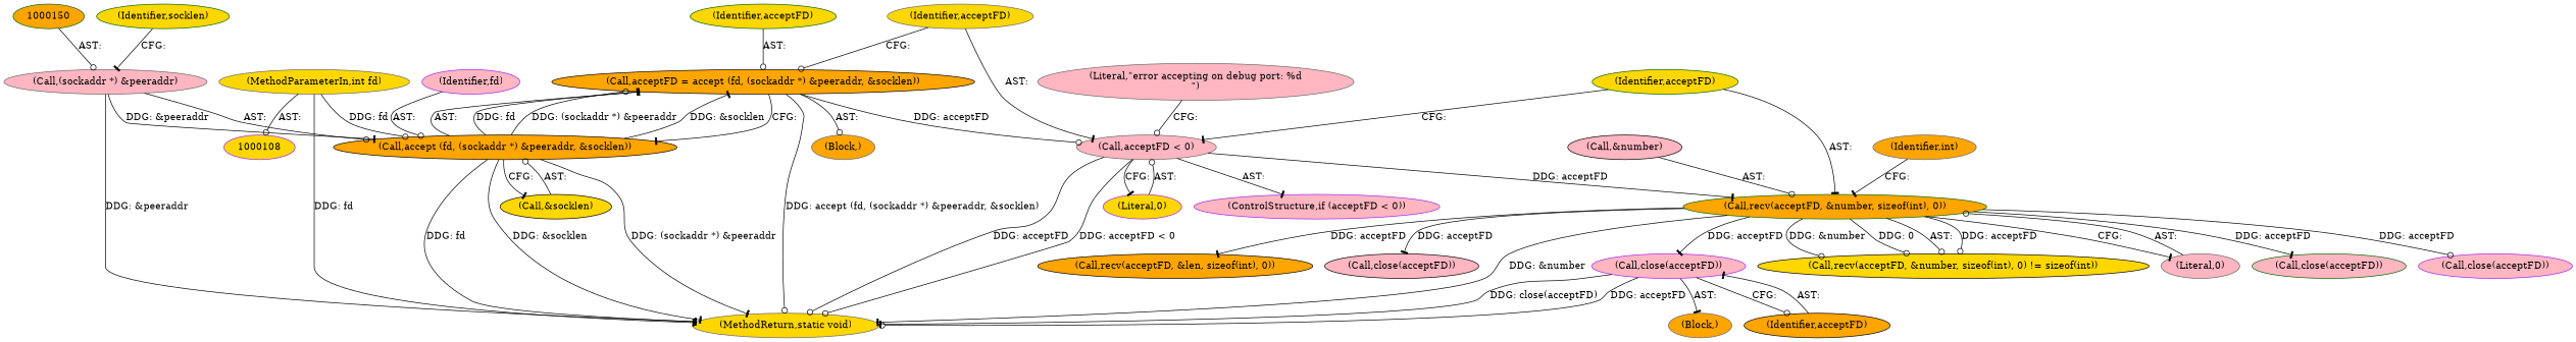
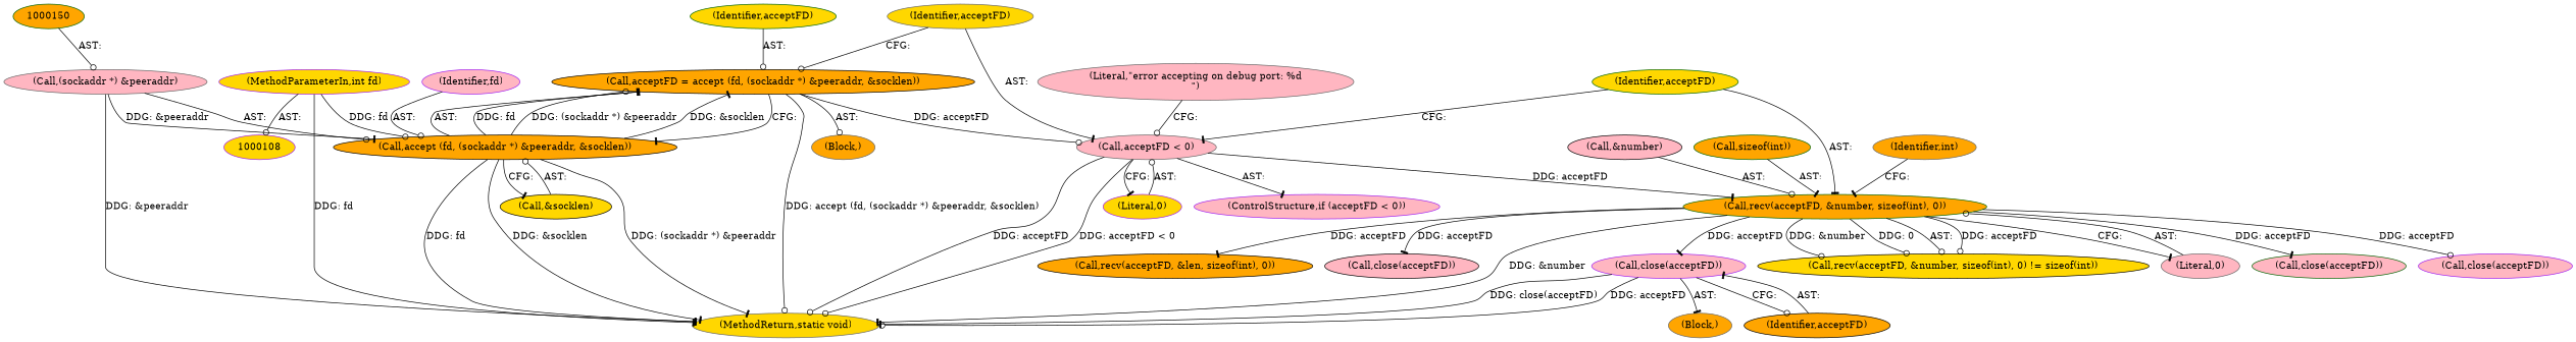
  digraph {
    fontname="DejaVu Serif"
    node [color=gray40 fillcolor=lightpink fontname="DejaVu Serif" style=filled]
    edge [arrowhead=tee fontname="DejaVu Serif"]
    n1 [color=purple label="(Call,close(acceptFD))"]
    n2 [fillcolor=gold label="(MethodReturn,static void)"]
    n3 [color=black fillcolor=orange label="(Identifier,acceptFD)"]
    n4 [fillcolor=orange label="(Block,)"]
    n5 [color=darkgreen fillcolor=orange label="(Call,recv(acceptFD, &number, sizeof(int), 0))"]
    n6 [label="(Literal,0)"]
    n7 [color=darkgreen label="(Call,close(acceptFD))"]
    n8 [color=purple label="(Call,close(acceptFD))"]
    n9 [color=black fillcolor=gold label="(Call,recv(acceptFD, &number, sizeof(int), 0) != sizeof(int))"]
    n10 [color=black fillcolor=orange label="(Call,recv(acceptFD, &len, sizeof(int), 0))"]
    n11 [color=black label="(Call,close(acceptFD))"]
    n12 [label="(Call,acceptFD < 0)"]
    n13 [color=purple fillcolor=gold label="(Literal,0)"]
    n14 [color=purple label="(ControlStructure,if (acceptFD < 0))"]
    n15 [color=black fillcolor=orange label="(Call,acceptFD = accept (fd, (sockaddr *) &peeraddr, &socklen))"]
    n16 [color=black fillcolor=orange label="(Call,accept (fd, (sockaddr *) &peeraddr, &socklen))"]
    n17 [fillcolor=orange label="(Block,)"]
    n18 [color=black fillcolor=gold label="(Call,&socklen)"]
-   n19 [fillcolor=gold label="(MethodParameterIn,int fd)"]
+   n19 [color=purple fillcolor=gold label="(MethodParameterIn,int fd)"]
    1000108 [color=purple fillcolor=gold]
    n21 [label="(Call,(sockaddr *) &peeraddr)"]
    n22 [fillcolor=orange label="(Identifier,int)"]
    n23 [color=darkgreen fillcolor=gold label="(Identifier,acceptFD)"]
    n24 [color=black label="(Call,&number)"]
    n25 [label="(Literal,\"error accepting on debug port: %d\n\")"]
+   n26 [color=darkgreen fillcolor=orange label="(Call,sizeof(int))"]
    n27 [fillcolor=gold label="(Identifier,acceptFD)"]
    n28 [color=purple label="(Identifier,fd)"]
-   n29 [color=darkgreen fillcolor=gold label="(Identifier,socklen)"]
    n30 [color=darkgreen fillcolor=gold label="(Identifier,acceptFD)"]
    1000150 [color=darkgreen fillcolor=orange]
    n1 -> n2 [label="DDG: close(acceptFD)"]
    n1 -> n2 [arrowhead=odot label="DDG: acceptFD"]
    n1 -> n3 [arrowhead=odot label="CFG: "]
    n1 -> n4 [label="AST: "]
    n3 -> n1 [label="AST: "]
    n5 -> n1 [label="DDG: acceptFD"]
    n5 -> n2 [label="DDG: &number"]
    n5 -> n6 [label="CFG: "]
    n5 -> n7 [label="DDG: acceptFD"]
    n5 -> n8 [arrowhead=odot label="DDG: acceptFD"]
    n5 -> n9 [arrowhead=odot label="AST: "]
    n5 -> n9 [arrowhead=odot label="DDG: acceptFD"]
    n5 -> n9 [arrowhead=odot label="DDG: &number"]
    n5 -> n9 [arrowhead=odot label="DDG: 0"]
    n5 -> n10 [label="DDG: acceptFD"]
    n5 -> n11 [label="DDG: acceptFD"]
    n6 -> n5 [arrowhead=odot label="AST: "]
    n12 -> n2 [arrowhead=odot label="DDG: acceptFD"]
    n12 -> n2 [arrowhead=odot label="DDG: acceptFD < 0"]
    n12 -> n5 [label="DDG: acceptFD"]
    n12 -> n13 [label="CFG: "]
    n12 -> n14 [label="AST: "]
    n13 -> n12 [arrowhead=odot label="AST: "]
    n15 -> n2 [arrowhead=odot label="DDG: accept (fd, (sockaddr *) &peeraddr, &socklen)"]
    n15 -> n12 [arrowhead=odot label="DDG: acceptFD"]
    n15 -> n16 [label="CFG: "]
    n15 -> n17 [arrowhead=odot label="AST: "]
    n16 -> n2 [label="DDG: (sockaddr *) &peeraddr"]
    n16 -> n2 [label="DDG: fd"]
    n16 -> n2 [label="DDG: &socklen"]
    n16 -> n15 [label="AST: "]
    n16 -> n15 [label="DDG: fd"]
    n16 -> n15 [arrowhead=odot label="DDG: (sockaddr *) &peeraddr"]
    n16 -> n15 [label="DDG: &socklen"]
    n16 -> n18 [label="CFG: "]
    n18 -> n16 [arrowhead=odot label="AST: "]
    n19 -> n2 [label="DDG: fd"]
    n19 -> n16 [arrowhead=odot label="DDG: fd"]
    n19 -> 1000108 [arrowhead=odot label="AST: "]
    n21 -> n2 [label="DDG: &peeraddr"]
    n21 -> n16 [arrowhead=odot label="AST: "]
    n21 -> n16 [label="DDG: &peeraddr"]
    n22 -> n5 [label="CFG: "]
    n23 -> n15 [arrowhead=odot label="AST: "]
    n24 -> n5 [arrowhead=odot label="AST: "]
    n25 -> n12 [arrowhead=odot label="CFG: "]
+   n26 -> n5 [label="AST: "]
    n27 -> n12 [label="AST: "]
    n27 -> n15 [arrowhead=odot label="CFG: "]
    n28 -> n16 [arrowhead=odot label="AST: "]
-   n29 -> n21 [label="CFG: "]
    n30 -> n5 [label="AST: "]
    n30 -> n12 [label="CFG: "]
    1000150 -> n21 [arrowhead=odot label="AST: "]
  }
